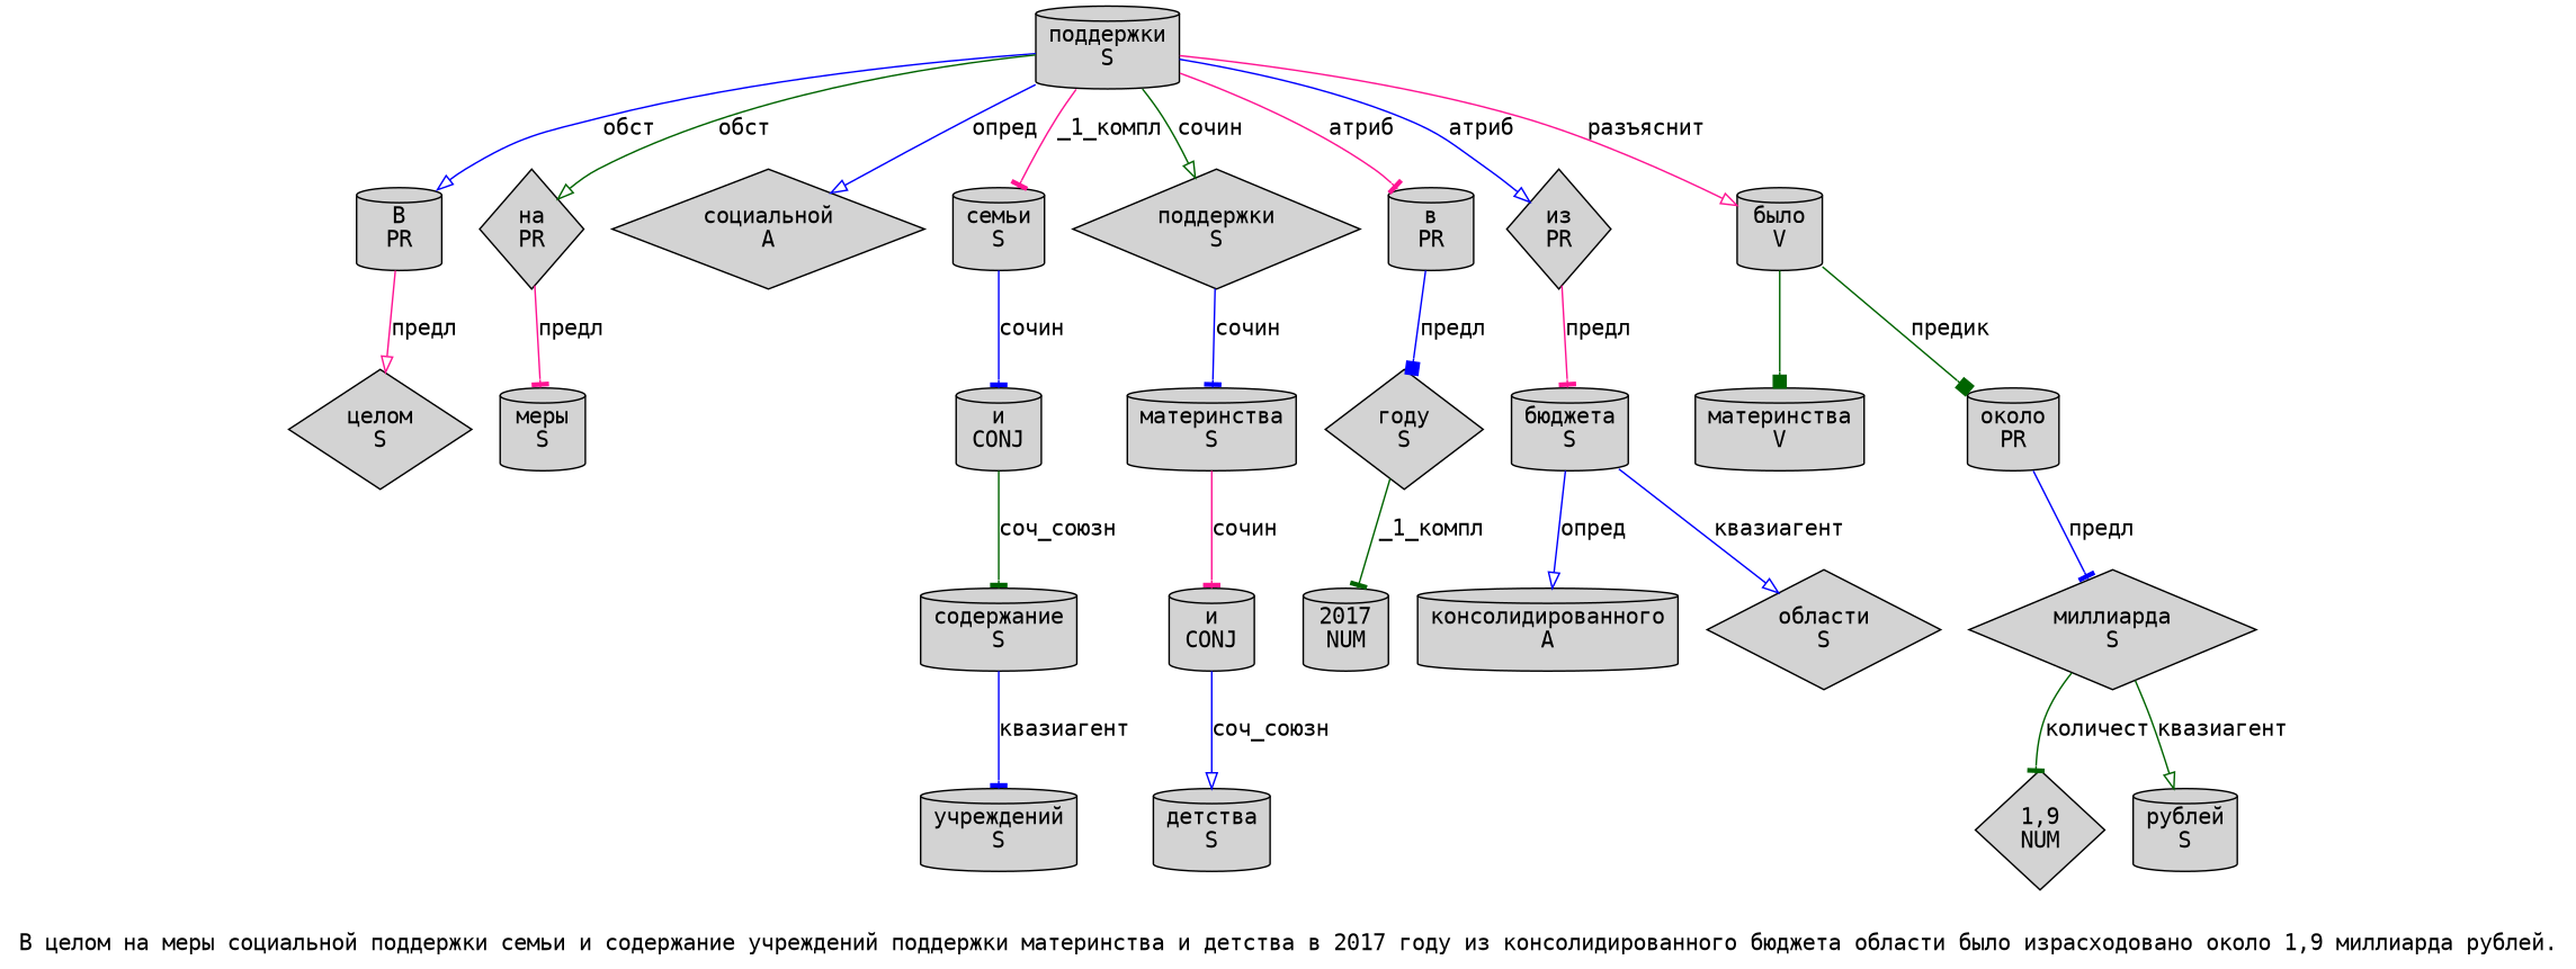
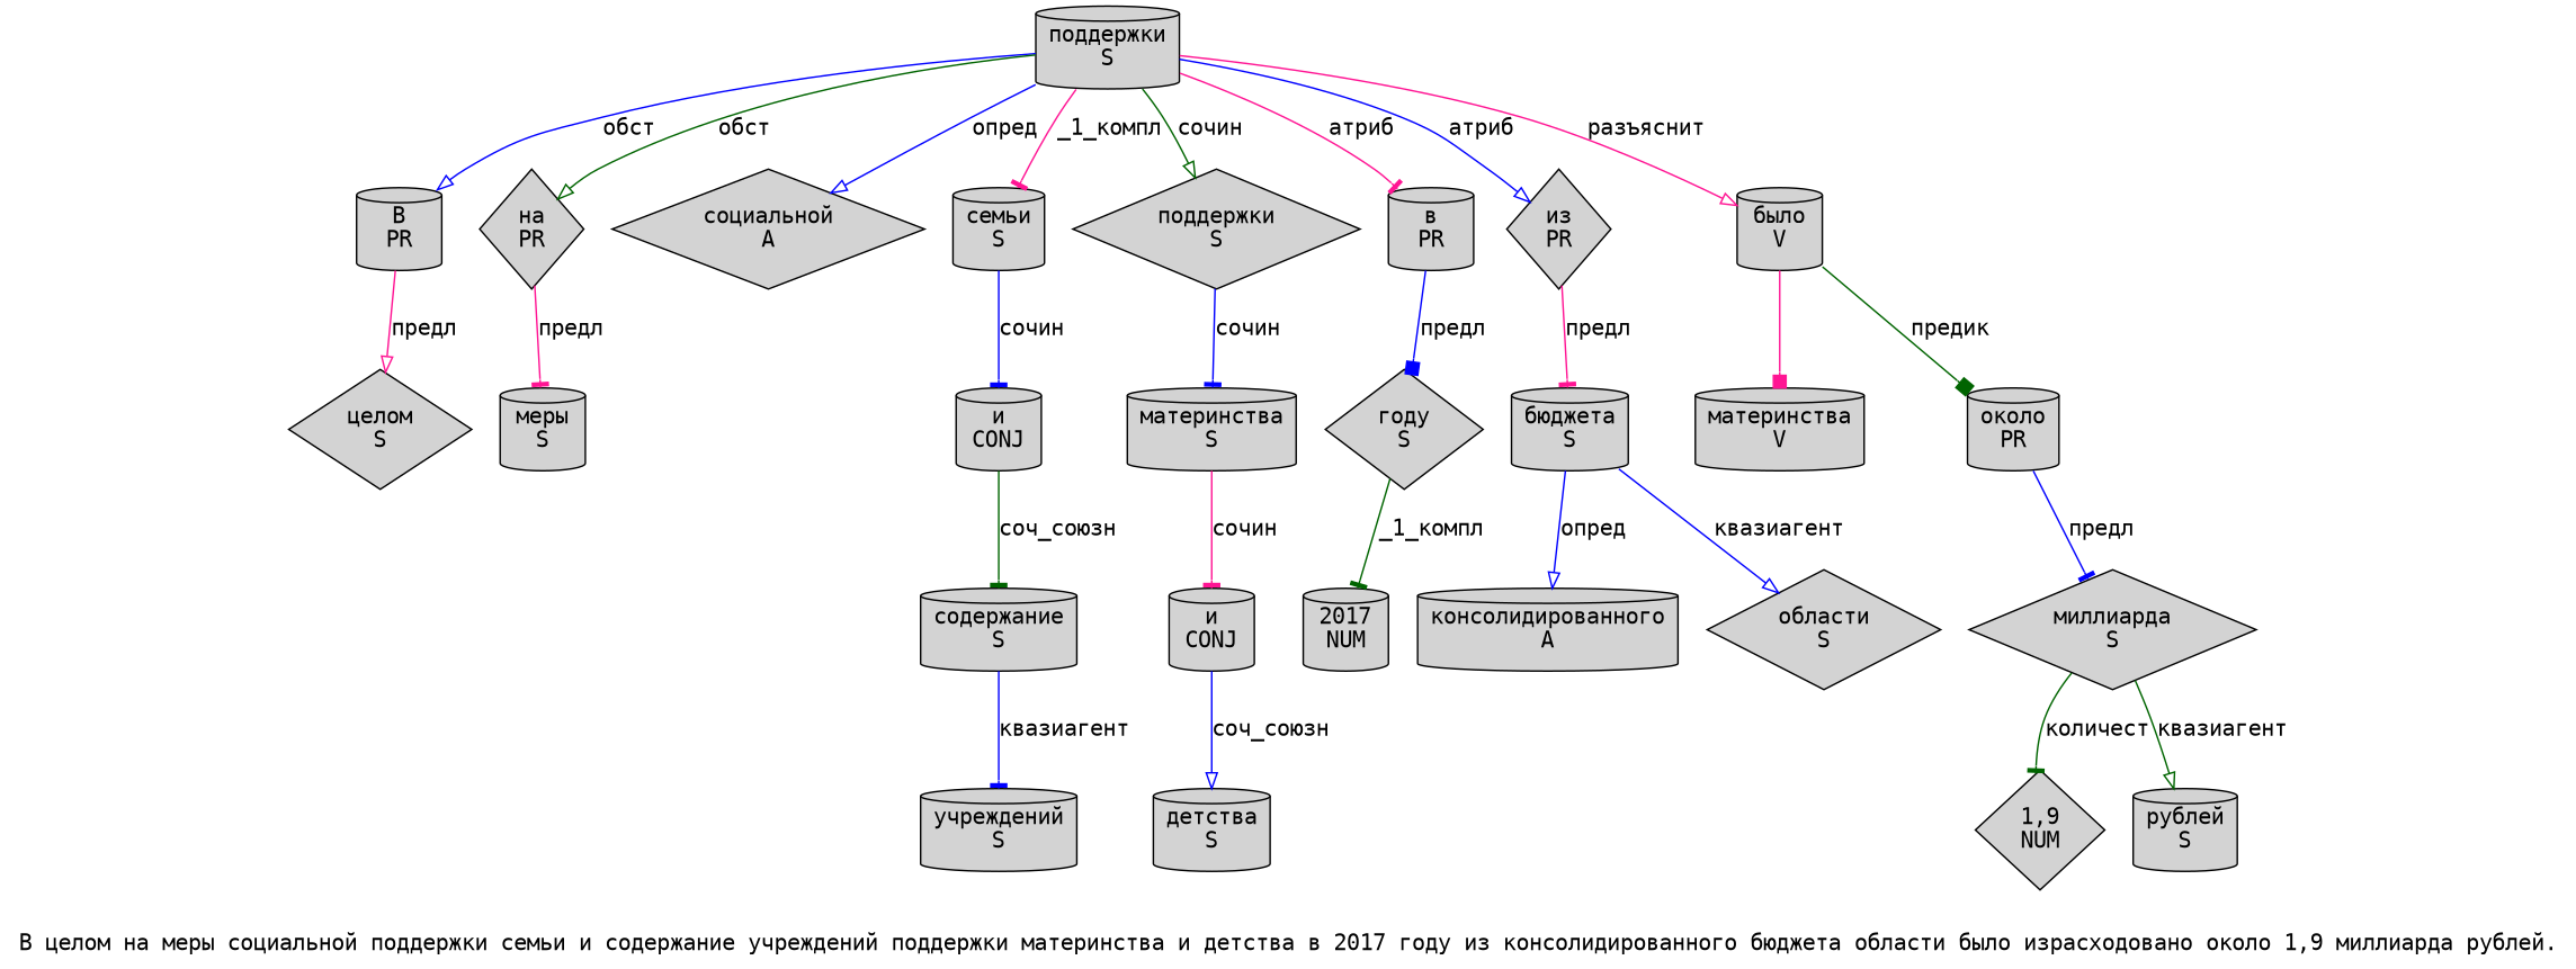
  digraph {
    fontname="DejaVu Sans Mono"
    label="В целом на меры социальной поддержки семьи и содержание учреждений поддержки материнства и детства в 2017 году из консолидированного бюджета области было израсходовано около 1,9 миллиарда рублей."
    node [fillcolor=lightgray fontname="DejaVu Sans Mono" penwidth=1 shape=cylinder style=filled]
    edge [arrowhead=tee color=blue fontname="DejaVu Sans Mono"]
    n1 [label="В\nPR"]
    n2 [label="целом\nS" shape=diamond]
    n3 [label="на\nPR" shape=diamond]
    n4 [label="меры\nS"]
    n5 [label="социальной\nA" shape=diamond]
    n6 [label="поддержки\nS"]
    n7 [label="семьи\nS"]
    n8 [label="поддержки\nS" shape=diamond]
    n9 [label="в\nPR"]
    n10 [label="из\nPR" shape=diamond]
    n11 [label="было\nV"]
    n12 [label="и\nCONJ"]
    n13 [label="материнства\nS"]
    n14 [label="году\nS" shape=diamond]
    n15 [label="бюджета\nS"]
    n16 [label="материнства\nV"]
    n17 [label="около\nPR"]
    n18 [label="содержание\nS"]
    n19 [label="учреждений\nS"]
    n20 [label="и\nCONJ"]
    n21 [label="детства\nS"]
    n22 [label="2017\nNUM"]
    n23 [label="консолидированного\nA"]
    n24 [label="области\nS" shape=diamond]
    n25 [label="миллиарда\nS" shape=diamond]
    n26 [label="1,9\nNUM" shape=diamond]
    n27 [label="рублей\nS"]
    n1 -> n2 [arrowhead=onormal color=deeppink label="предл"]
    n3 -> n4 [color=deeppink label="предл"]
    n6 -> n1 [arrowhead=onormal label="обст"]
    n6 -> n3 [arrowhead=onormal color=darkgreen label="обст"]
    n6 -> n5 [arrowhead=onormal label="опред"]
    n6 -> n7 [color=deeppink label="_1_компл"]
    n6 -> n8 [arrowhead=onormal color=darkgreen label="сочин"]
    n6 -> n9 [color=deeppink label="атриб"]
    n6 -> n10 [arrowhead=onormal label="атриб"]
    n6 -> n11 [arrowhead=onormal color=deeppink label="разъяснит"]
    n7 -> n12 [label="сочин"]
    n8 -> n13 [label="сочин"]
    n9 -> n14 [arrowhead=box label="предл"]
    n10 -> n15 [color=deeppink label="предл"]
-   n11 -> n16 [arrowhead=box color=darkgreen]
+   n11 -> n16 [arrowhead=box color=deeppink]
    n11 -> n17 [arrowhead=box color=darkgreen label="предик"]
    n12 -> n18 [color=darkgreen label="соч_союзн"]
    n13 -> n20 [color=deeppink label="сочин"]
    n14 -> n22 [color=darkgreen label="_1_компл"]
    n15 -> n23 [arrowhead=onormal label="опред"]
    n15 -> n24 [arrowhead=onormal label="квазиагент"]
    n17 -> n25 [label="предл"]
    n18 -> n19 [label="квазиагент"]
    n20 -> n21 [arrowhead=onormal label="соч_союзн"]
    n25 -> n26 [color=darkgreen label="количест"]
    n25 -> n27 [arrowhead=onormal color=darkgreen label="квазиагент"]
  }
